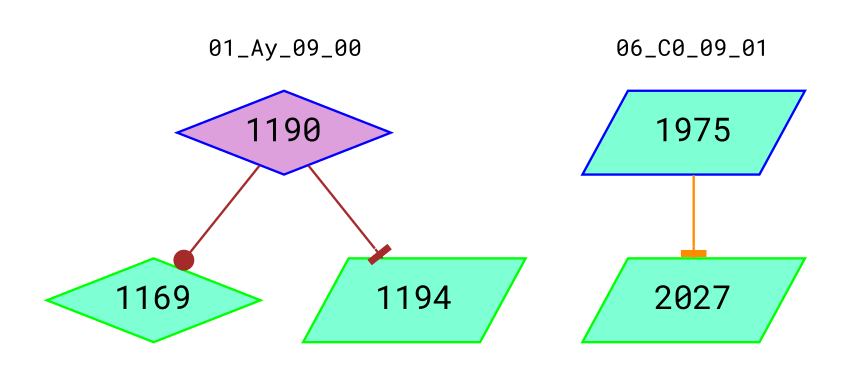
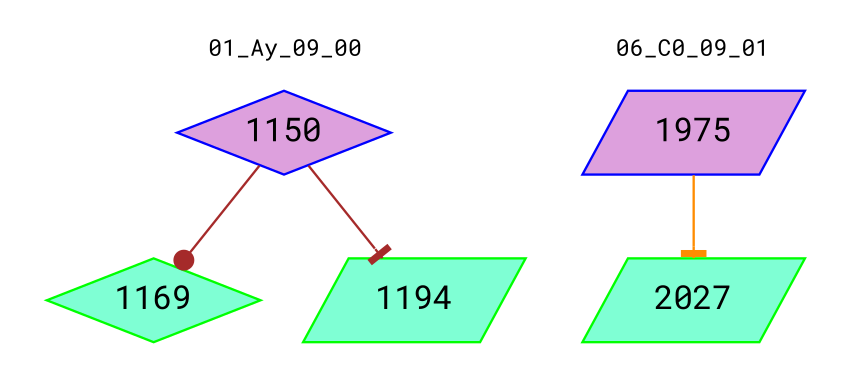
  digraph {
    fontname="Roboto Mono"
    node [color=green fillcolor=aquamarine fontname="Roboto Mono" shape=parallelogram style=filled]
    edge [arrowhead=tee color=brown fontname="Roboto Mono"]
-   n1 [color=blue fillcolor=plum label=1190 shape=diamond]
+   n1 [color=blue fillcolor=plum label=1150 shape=diamond]
    n2 [label=1169 shape=diamond]
    n3 [label=1194]
-   n4 [color=blue label=1975]
+   n4 [color=blue fillcolor=plum label=1975]
    n5 [label=2027]
    subgraph cluster_1 {
      color=white
      fontsize=10
      label="01_Ay_09_00"
      n1
      n2
      n3
    }
    subgraph cluster_2 {
      color=white
      fontsize=10
      label="06_C0_09_01"
      n4
      n5
    }
    n1 -> n2 [arrowhead=dot]
    n1 -> n3
    n4 -> n5 [color=darkorange]
  }
